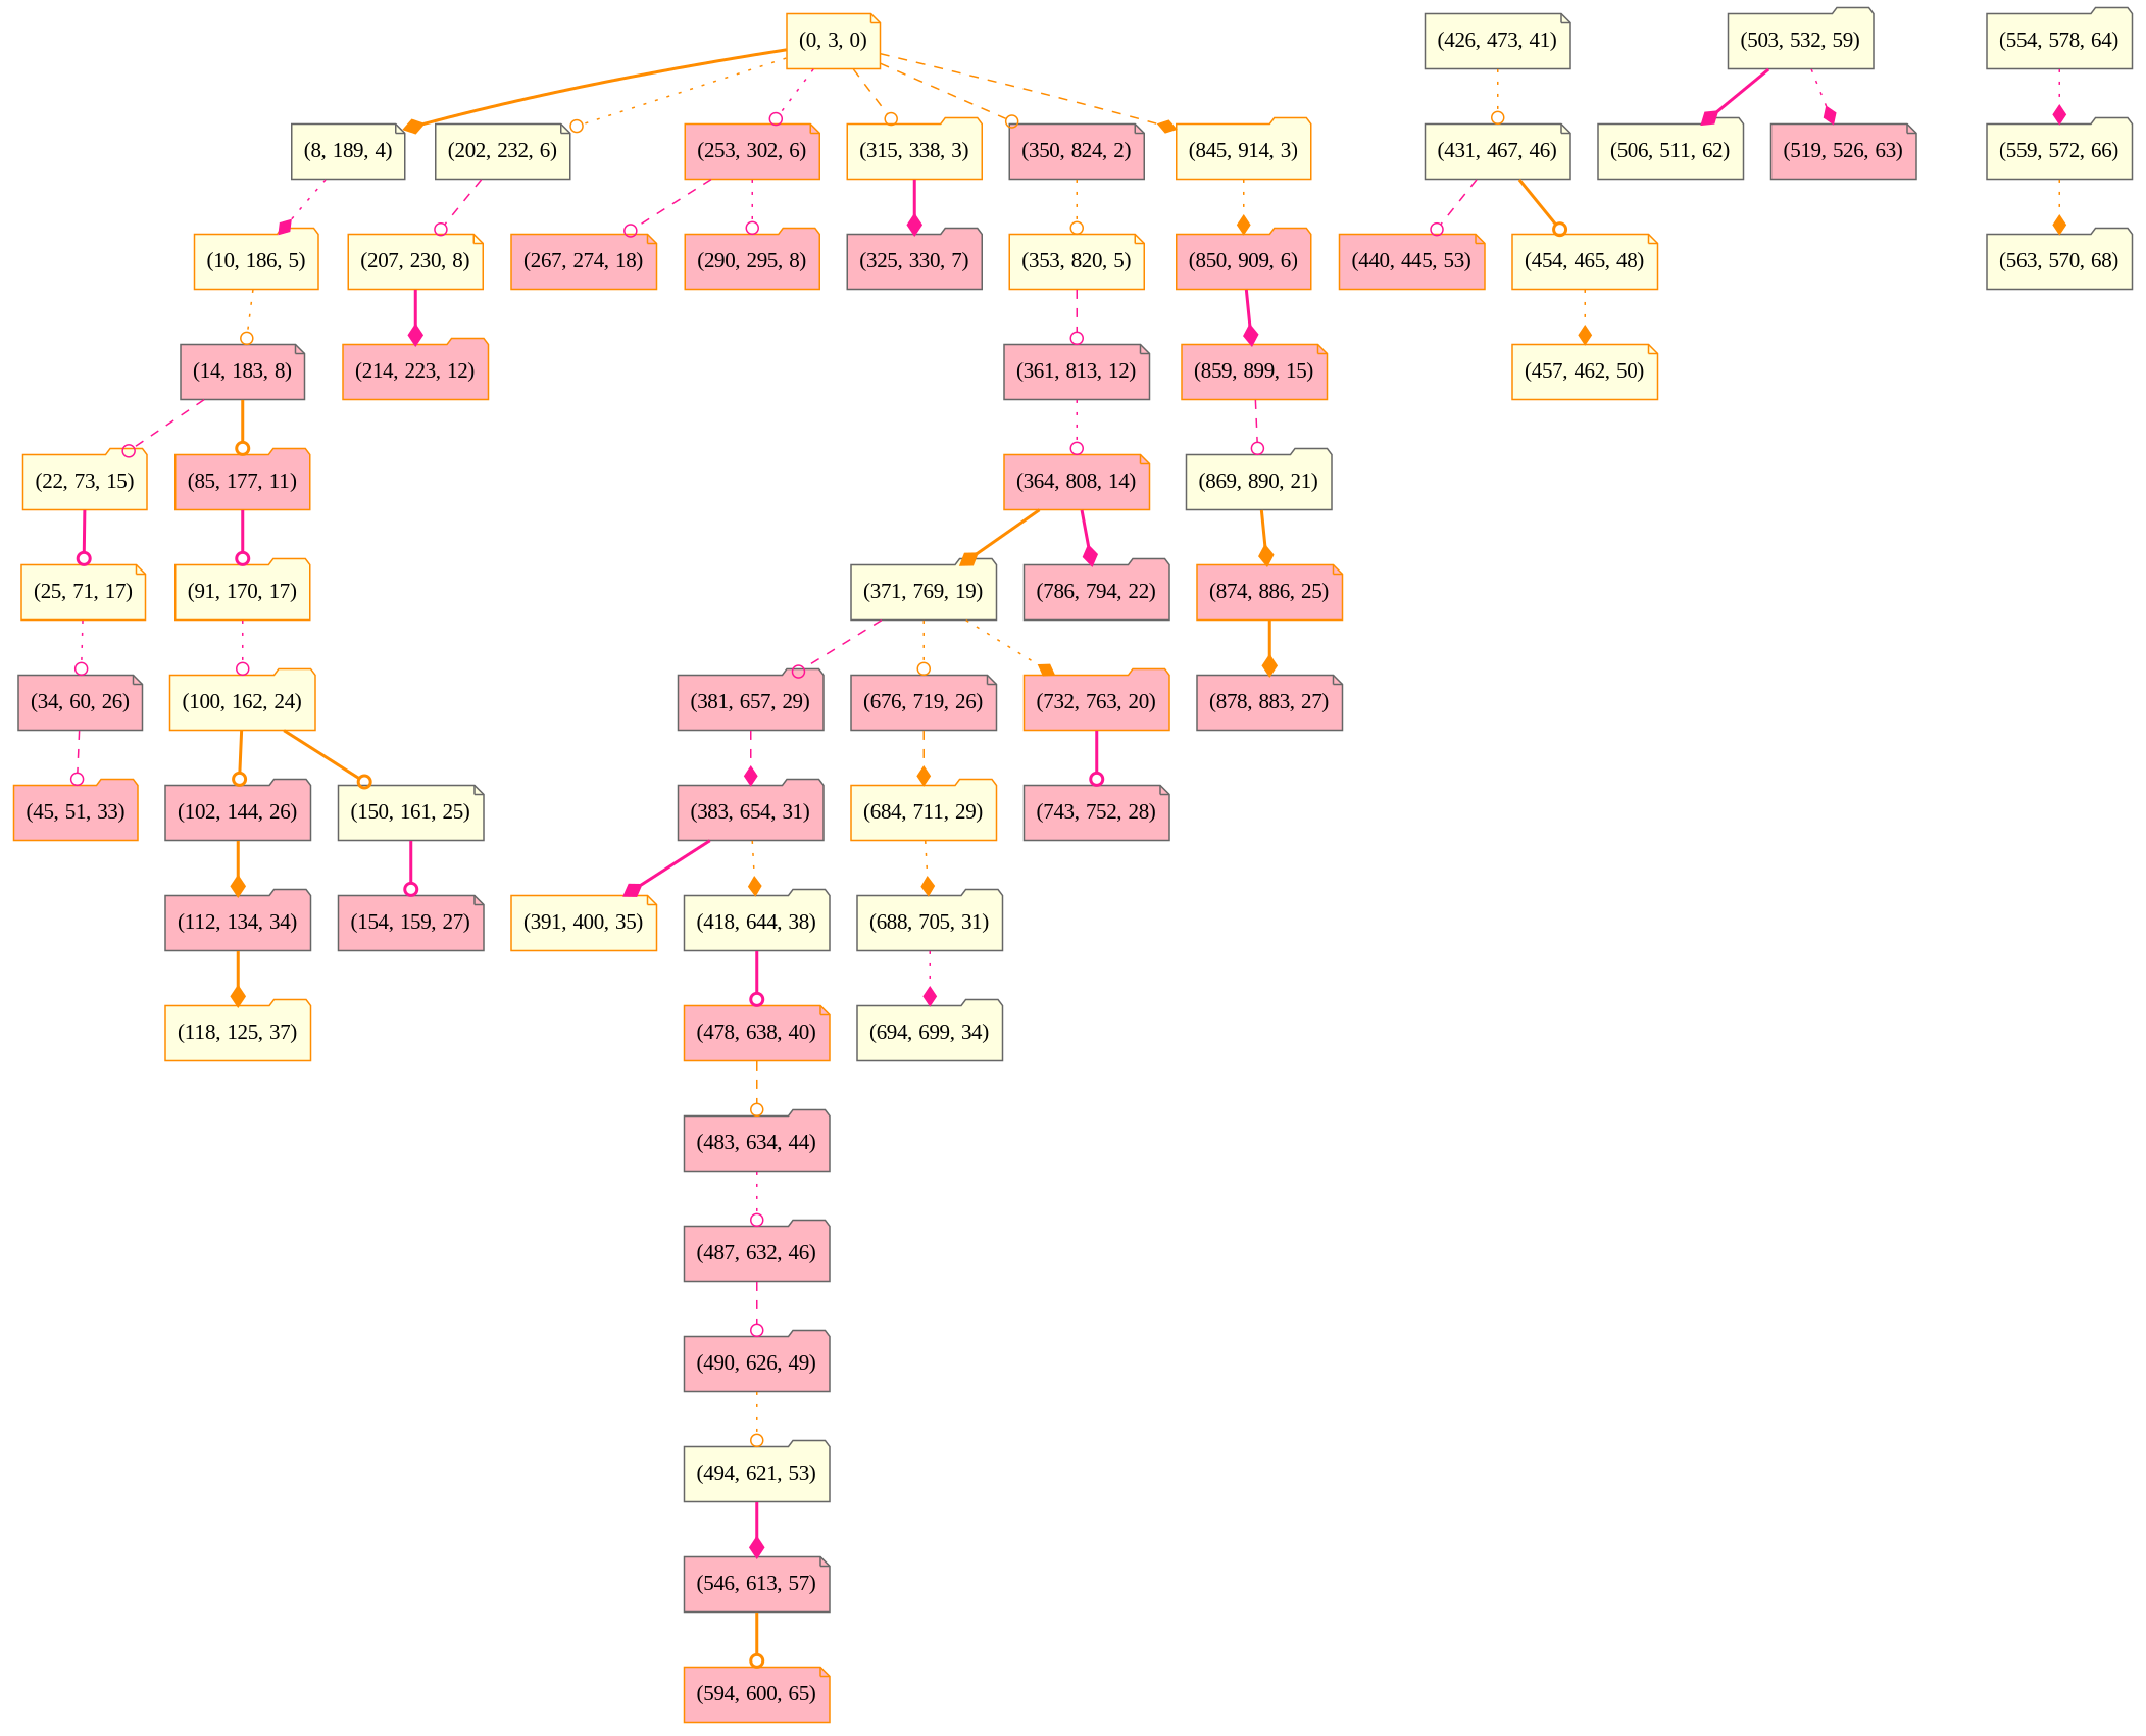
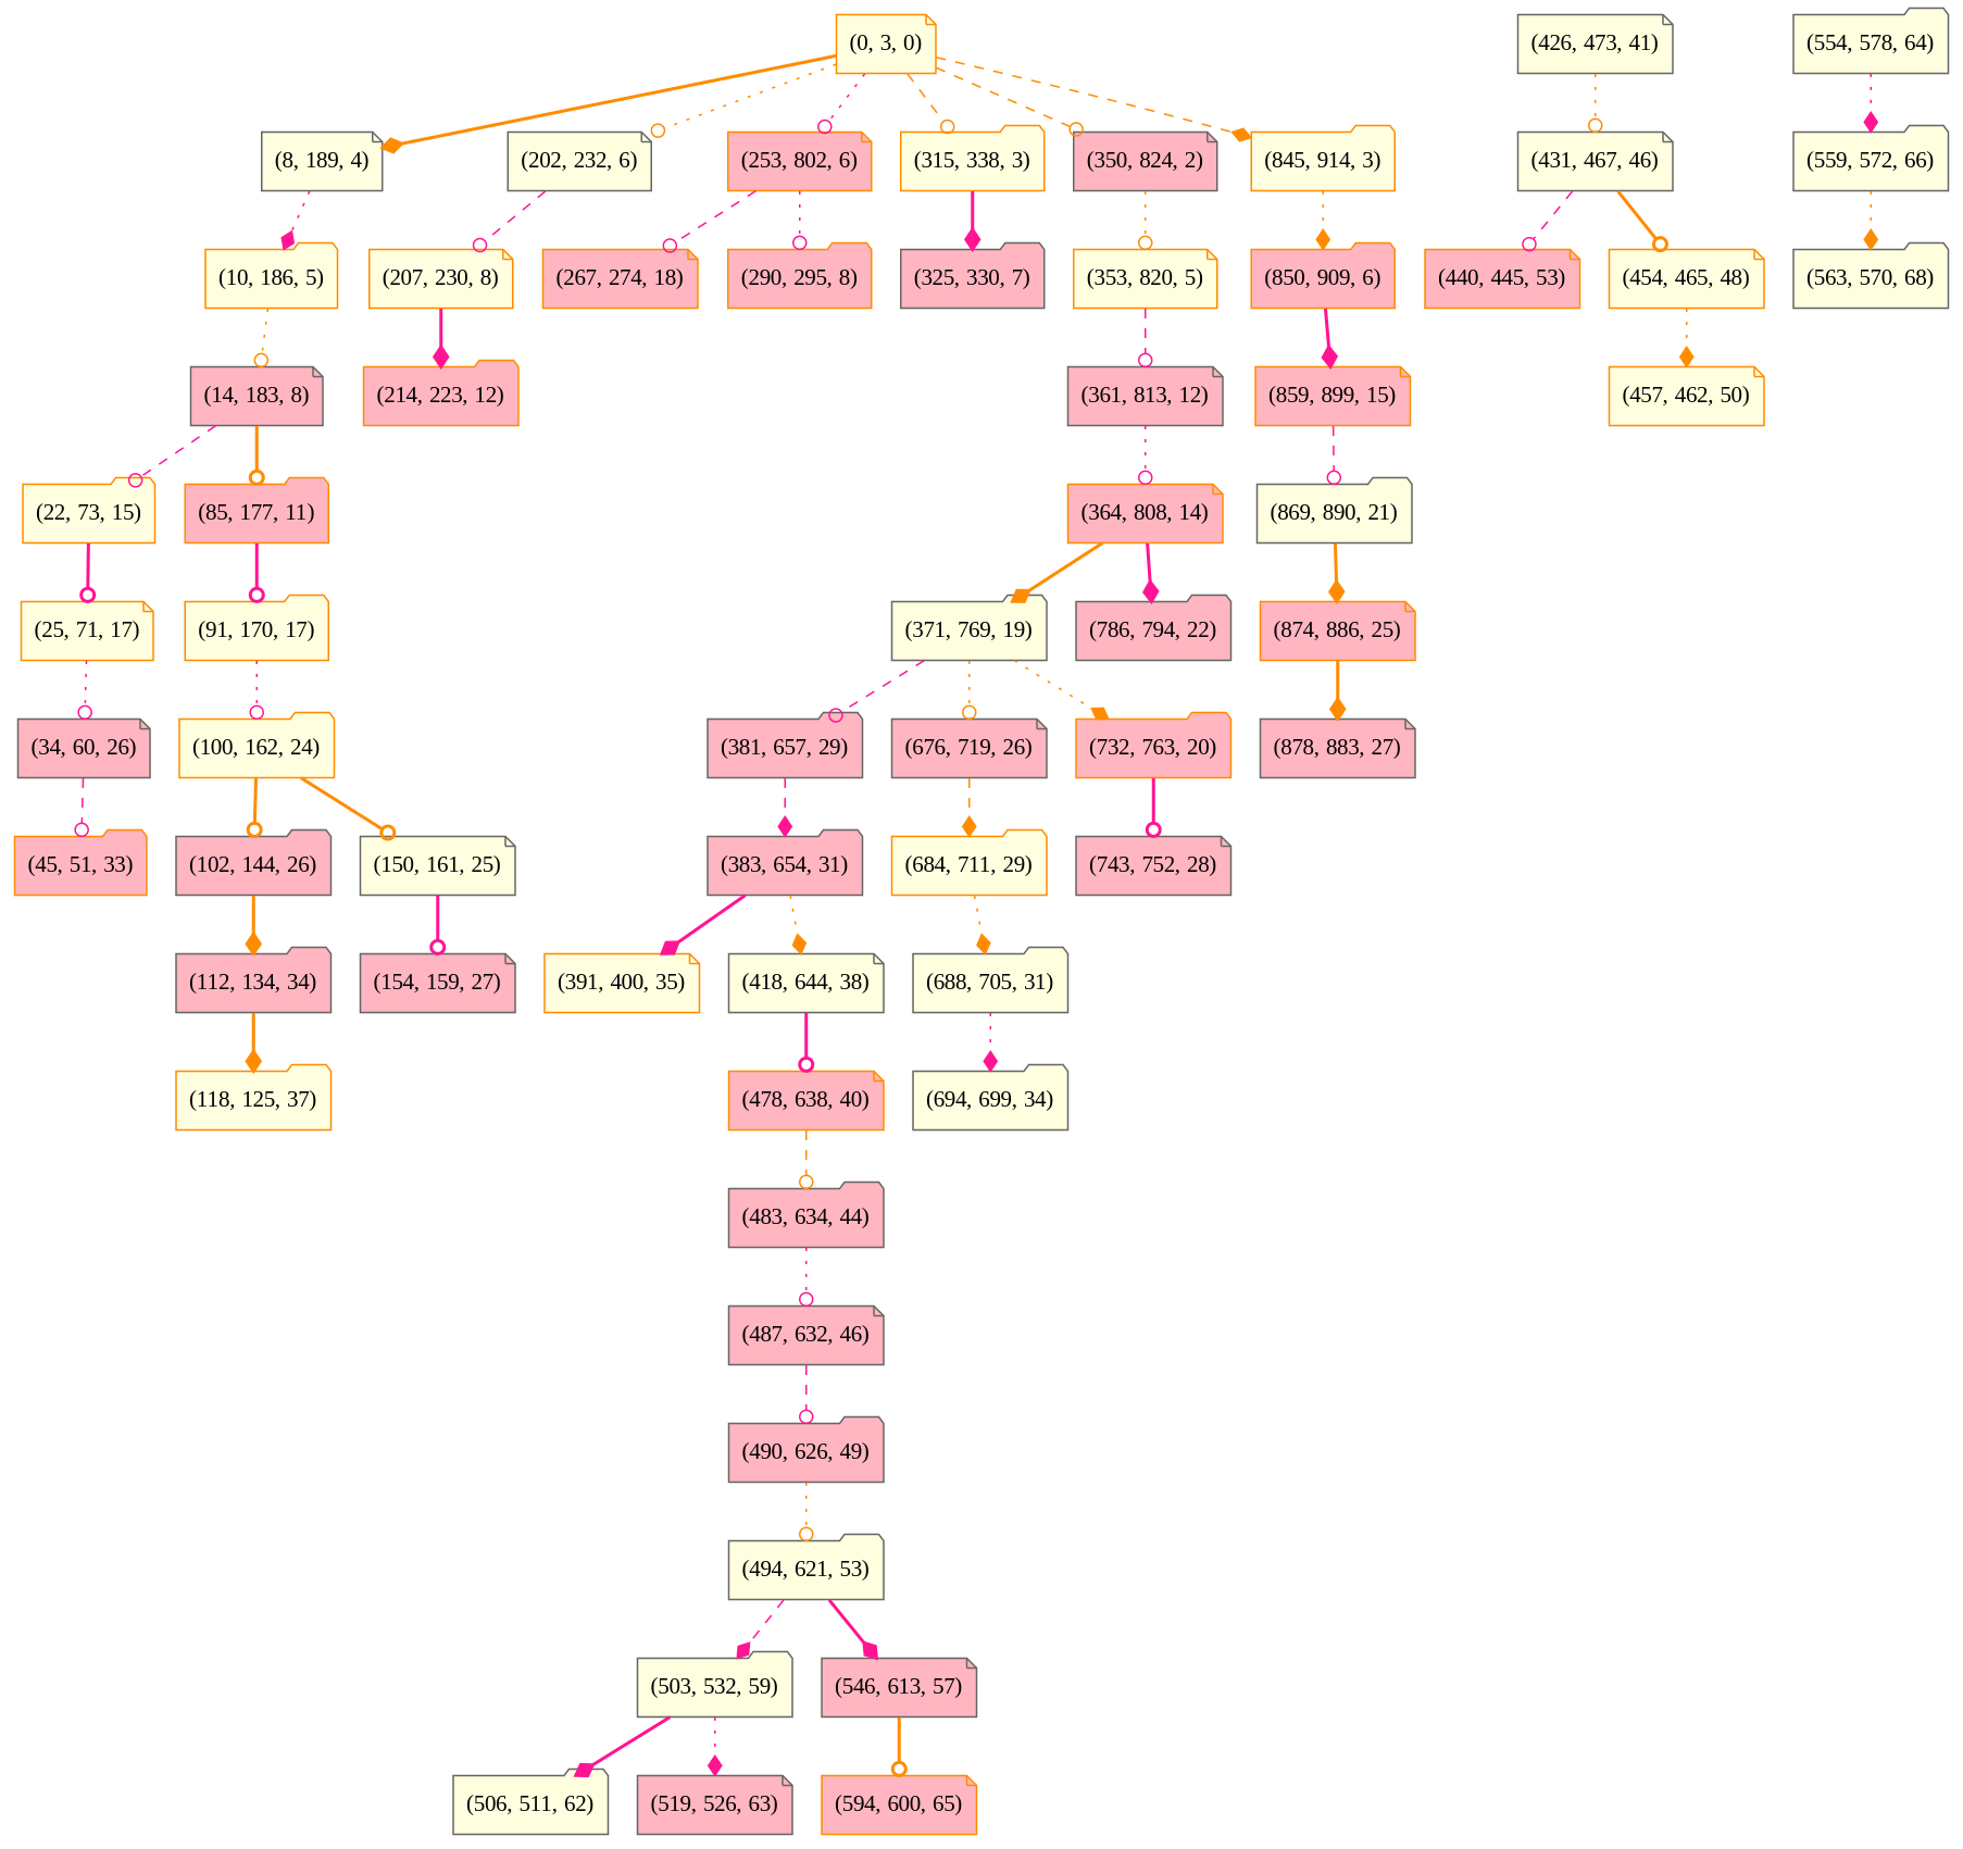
  digraph {
    fontname="Liberation Serif"
    node [color=gray40 fillcolor=lightpink fontname="Liberation Serif" shape=folder style=filled]
    edge [arrowhead=odot color=deeppink fontname="Liberation Serif" style=bold]
    n1 [color=darkorange fillcolor=lightyellow label="(0, 3, 0)" shape=note]
    "(8, 189, 4)" [fillcolor=lightyellow shape=note]
    "(202, 232, 6)" [fillcolor=lightyellow shape=note]
-   "(253, 302, 6)" [color=darkorange shape=note]
+   "(253, 302, 6)" [color=darkorange shape=note label="(253, 802, 6)"]
    "(315, 338, 3)" [color=darkorange fillcolor=lightyellow]
    "(350, 824, 2)" [shape=note]
    "(845, 914, 3)" [color=darkorange fillcolor=lightyellow]
    "(10, 186, 5)" [color=darkorange fillcolor=lightyellow]
    "(207, 230, 8)" [color=darkorange fillcolor=lightyellow shape=note]
    "(267, 274, 18)" [color=darkorange shape=note]
    "(290, 295, 8)" [color=darkorange]
    "(325, 330, 7)"
    "(353, 820, 5)" [color=darkorange fillcolor=lightyellow shape=note]
    "(850, 909, 6)" [color=darkorange]
    "(14, 183, 8)" [shape=note]
    "(22, 73, 15)" [color=darkorange fillcolor=lightyellow]
    "(85, 177, 11)" [color=darkorange]
    "(25, 71, 17)" [color=darkorange fillcolor=lightyellow shape=note]
    "(91, 170, 17)" [color=darkorange fillcolor=lightyellow]
    "(34, 60, 26)" [shape=note]
    "(45, 51, 33)" [color=darkorange]
    "(100, 162, 24)" [color=darkorange fillcolor=lightyellow]
    "(102, 144, 26)"
    "(150, 161, 25)" [fillcolor=lightyellow shape=note]
    "(112, 134, 34)"
    "(154, 159, 27)" [shape=note]
    "(118, 125, 37)" [color=darkorange fillcolor=lightyellow]
    "(214, 223, 12)" [color=darkorange]
    "(361, 813, 12)" [shape=note]
    "(364, 808, 14)" [color=darkorange shape=note]
    "(371, 769, 19)" [fillcolor=lightyellow]
    "(786, 794, 22)"
    "(381, 657, 29)"
    "(676, 719, 26)" [shape=note]
    "(732, 763, 20)" [color=darkorange]
    "(383, 654, 31)"
    "(684, 711, 29)" [color=darkorange fillcolor=lightyellow]
    "(743, 752, 28)" [shape=note]
    "(391, 400, 35)" [color=darkorange fillcolor=lightyellow shape=note]
-   "(418, 644, 38)" [fillcolor=lightyellow]
+   "(418, 644, 38)" [fillcolor=lightyellow shape=note]
    "(478, 638, 40)" [color=darkorange shape=note]
    "(426, 473, 41)" [fillcolor=lightyellow shape=note]
    "(431, 467, 46)" [fillcolor=lightyellow shape=note]
    "(483, 634, 44)"
    "(440, 445, 53)" [color=darkorange shape=note]
    "(454, 465, 48)" [color=darkorange fillcolor=lightyellow shape=note]
    "(457, 462, 50)" [color=darkorange fillcolor=lightyellow shape=note]
-   "(487, 632, 46)"
+   "(487, 632, 46)" [shape=note]
    "(490, 626, 49)"
    "(494, 621, 53)" [fillcolor=lightyellow]
    "(503, 532, 59)" [fillcolor=lightyellow]
    "(546, 613, 57)" [shape=note]
    "(506, 511, 62)" [fillcolor=lightyellow]
    "(519, 526, 63)" [shape=note]
    "(594, 600, 65)" [color=darkorange shape=note]
    "(554, 578, 64)" [fillcolor=lightyellow]
    "(559, 572, 66)" [fillcolor=lightyellow]
    "(563, 570, 68)" [fillcolor=lightyellow]
    "(688, 705, 31)" [fillcolor=lightyellow]
    "(694, 699, 34)" [fillcolor=lightyellow]
    "(859, 899, 15)" [color=darkorange shape=note]
    "(869, 890, 21)" [fillcolor=lightyellow]
    "(874, 886, 25)" [color=darkorange shape=note]
    "(878, 883, 27)" [shape=note]
    n1 -> "(8, 189, 4)" [arrowhead=diamond color=darkorange]
    n1 -> "(202, 232, 6)" [color=darkorange style=dotted]
    n1 -> "(253, 302, 6)" [style=dotted]
    n1 -> "(315, 338, 3)" [color=darkorange style=dashed]
    n1 -> "(350, 824, 2)" [color=darkorange style=dashed]
    n1 -> "(845, 914, 3)" [arrowhead=diamond color=darkorange style=dashed]
    "(8, 189, 4)" -> "(10, 186, 5)" [arrowhead=diamond style=dotted]
    "(202, 232, 6)" -> "(207, 230, 8)" [style=dashed]
    "(253, 302, 6)" -> "(267, 274, 18)" [style=dashed]
    "(253, 302, 6)" -> "(290, 295, 8)" [style=dotted]
    "(315, 338, 3)" -> "(325, 330, 7)" [arrowhead=diamond]
    "(350, 824, 2)" -> "(353, 820, 5)" [color=darkorange style=dotted]
    "(845, 914, 3)" -> "(850, 909, 6)" [arrowhead=diamond color=darkorange style=dotted]
    "(10, 186, 5)" -> "(14, 183, 8)" [color=darkorange style=dotted]
    "(207, 230, 8)" -> "(214, 223, 12)" [arrowhead=diamond]
    "(353, 820, 5)" -> "(361, 813, 12)" [style=dashed]
    "(850, 909, 6)" -> "(859, 899, 15)" [arrowhead=diamond]
    "(14, 183, 8)" -> "(22, 73, 15)" [style=dashed]
    "(14, 183, 8)" -> "(85, 177, 11)" [color=darkorange]
    "(22, 73, 15)" -> "(25, 71, 17)"
    "(85, 177, 11)" -> "(91, 170, 17)"
    "(25, 71, 17)" -> "(34, 60, 26)" [style=dotted]
    "(91, 170, 17)" -> "(100, 162, 24)" [style=dotted]
    "(34, 60, 26)" -> "(45, 51, 33)" [style=dashed]
    "(100, 162, 24)" -> "(102, 144, 26)" [color=darkorange]
    "(100, 162, 24)" -> "(150, 161, 25)" [color=darkorange]
    "(102, 144, 26)" -> "(112, 134, 34)" [arrowhead=diamond color=darkorange]
    "(150, 161, 25)" -> "(154, 159, 27)"
    "(112, 134, 34)" -> "(118, 125, 37)" [arrowhead=diamond color=darkorange]
    "(361, 813, 12)" -> "(364, 808, 14)" [style=dotted]
    "(364, 808, 14)" -> "(371, 769, 19)" [arrowhead=diamond color=darkorange]
    "(364, 808, 14)" -> "(786, 794, 22)" [arrowhead=diamond]
    "(371, 769, 19)" -> "(381, 657, 29)" [style=dashed]
    "(371, 769, 19)" -> "(676, 719, 26)" [color=darkorange style=dotted]
    "(371, 769, 19)" -> "(732, 763, 20)" [arrowhead=diamond color=darkorange style=dotted]
    "(381, 657, 29)" -> "(383, 654, 31)" [arrowhead=diamond style=dashed]
    "(676, 719, 26)" -> "(684, 711, 29)" [arrowhead=diamond color=darkorange style=dashed]
    "(732, 763, 20)" -> "(743, 752, 28)"
    "(383, 654, 31)" -> "(391, 400, 35)" [arrowhead=diamond]
    "(383, 654, 31)" -> "(418, 644, 38)" [arrowhead=diamond color=darkorange style=dotted]
    "(684, 711, 29)" -> "(688, 705, 31)" [arrowhead=diamond color=darkorange style=dotted]
    "(418, 644, 38)" -> "(478, 638, 40)"
    "(478, 638, 40)" -> "(483, 634, 44)" [color=darkorange style=dashed]
    "(426, 473, 41)" -> "(431, 467, 46)" [color=darkorange style=dotted]
    "(431, 467, 46)" -> "(440, 445, 53)" [style=dashed]
    "(431, 467, 46)" -> "(454, 465, 48)" [color=darkorange]
    "(483, 634, 44)" -> "(487, 632, 46)" [style=dotted]
    "(454, 465, 48)" -> "(457, 462, 50)" [arrowhead=diamond color=darkorange style=dotted]
    "(487, 632, 46)" -> "(490, 626, 49)" [style=dashed]
    "(490, 626, 49)" -> "(494, 621, 53)" [color=darkorange style=dotted]
+   "(494, 621, 53)" -> "(503, 532, 59)" [arrowhead=diamond style=dashed]
    "(494, 621, 53)" -> "(546, 613, 57)" [arrowhead=diamond]
    "(503, 532, 59)" -> "(506, 511, 62)" [arrowhead=diamond]
    "(503, 532, 59)" -> "(519, 526, 63)" [arrowhead=diamond style=dotted]
    "(546, 613, 57)" -> "(594, 600, 65)" [color=darkorange]
    "(554, 578, 64)" -> "(559, 572, 66)" [arrowhead=diamond style=dotted]
    "(559, 572, 66)" -> "(563, 570, 68)" [arrowhead=diamond color=darkorange style=dotted]
    "(688, 705, 31)" -> "(694, 699, 34)" [arrowhead=diamond style=dotted]
    "(859, 899, 15)" -> "(869, 890, 21)" [style=dashed]
    "(869, 890, 21)" -> "(874, 886, 25)" [arrowhead=diamond color=darkorange]
    "(874, 886, 25)" -> "(878, 883, 27)" [arrowhead=diamond color=darkorange]
  }
